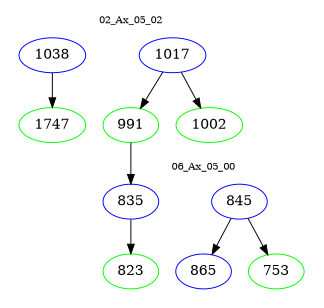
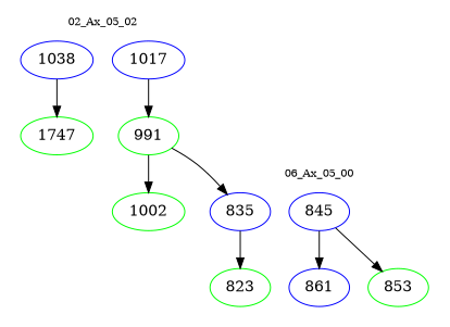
  digraph {
    node [color=blue]
    edge [color=black]
    n1 [label=845]
-   n2 [label=865]
-   n3 [color=green label=753]
+   n2 [label=861]
+   n3 [color=green label=853]
    n4 [label=835]
    n5 [color=green label=823]
    n6 [label=1017]
    n7 [color=green label=991]
    n8 [label=1038]
    n9 [color=green label=1002]
    n10 [color=green label=1747]
    subgraph cluster_1 {
      color=white
      fontsize=10
      label="06_Ax_05_00"
      n1
      n2
      n3
      n4
      n5
    }
    subgraph cluster_2 {
      color=white
      fontsize=10
      label="02_Ax_05_02"
      n6
      n7
      n8
      n9
      n10
    }
    n1 -> n2
    n1 -> n3
    n4 -> n5
    n6 -> n7
-   n6 -> n9
+   n7 -> n9
    n7 -> n4
    n8 -> n10
  }
